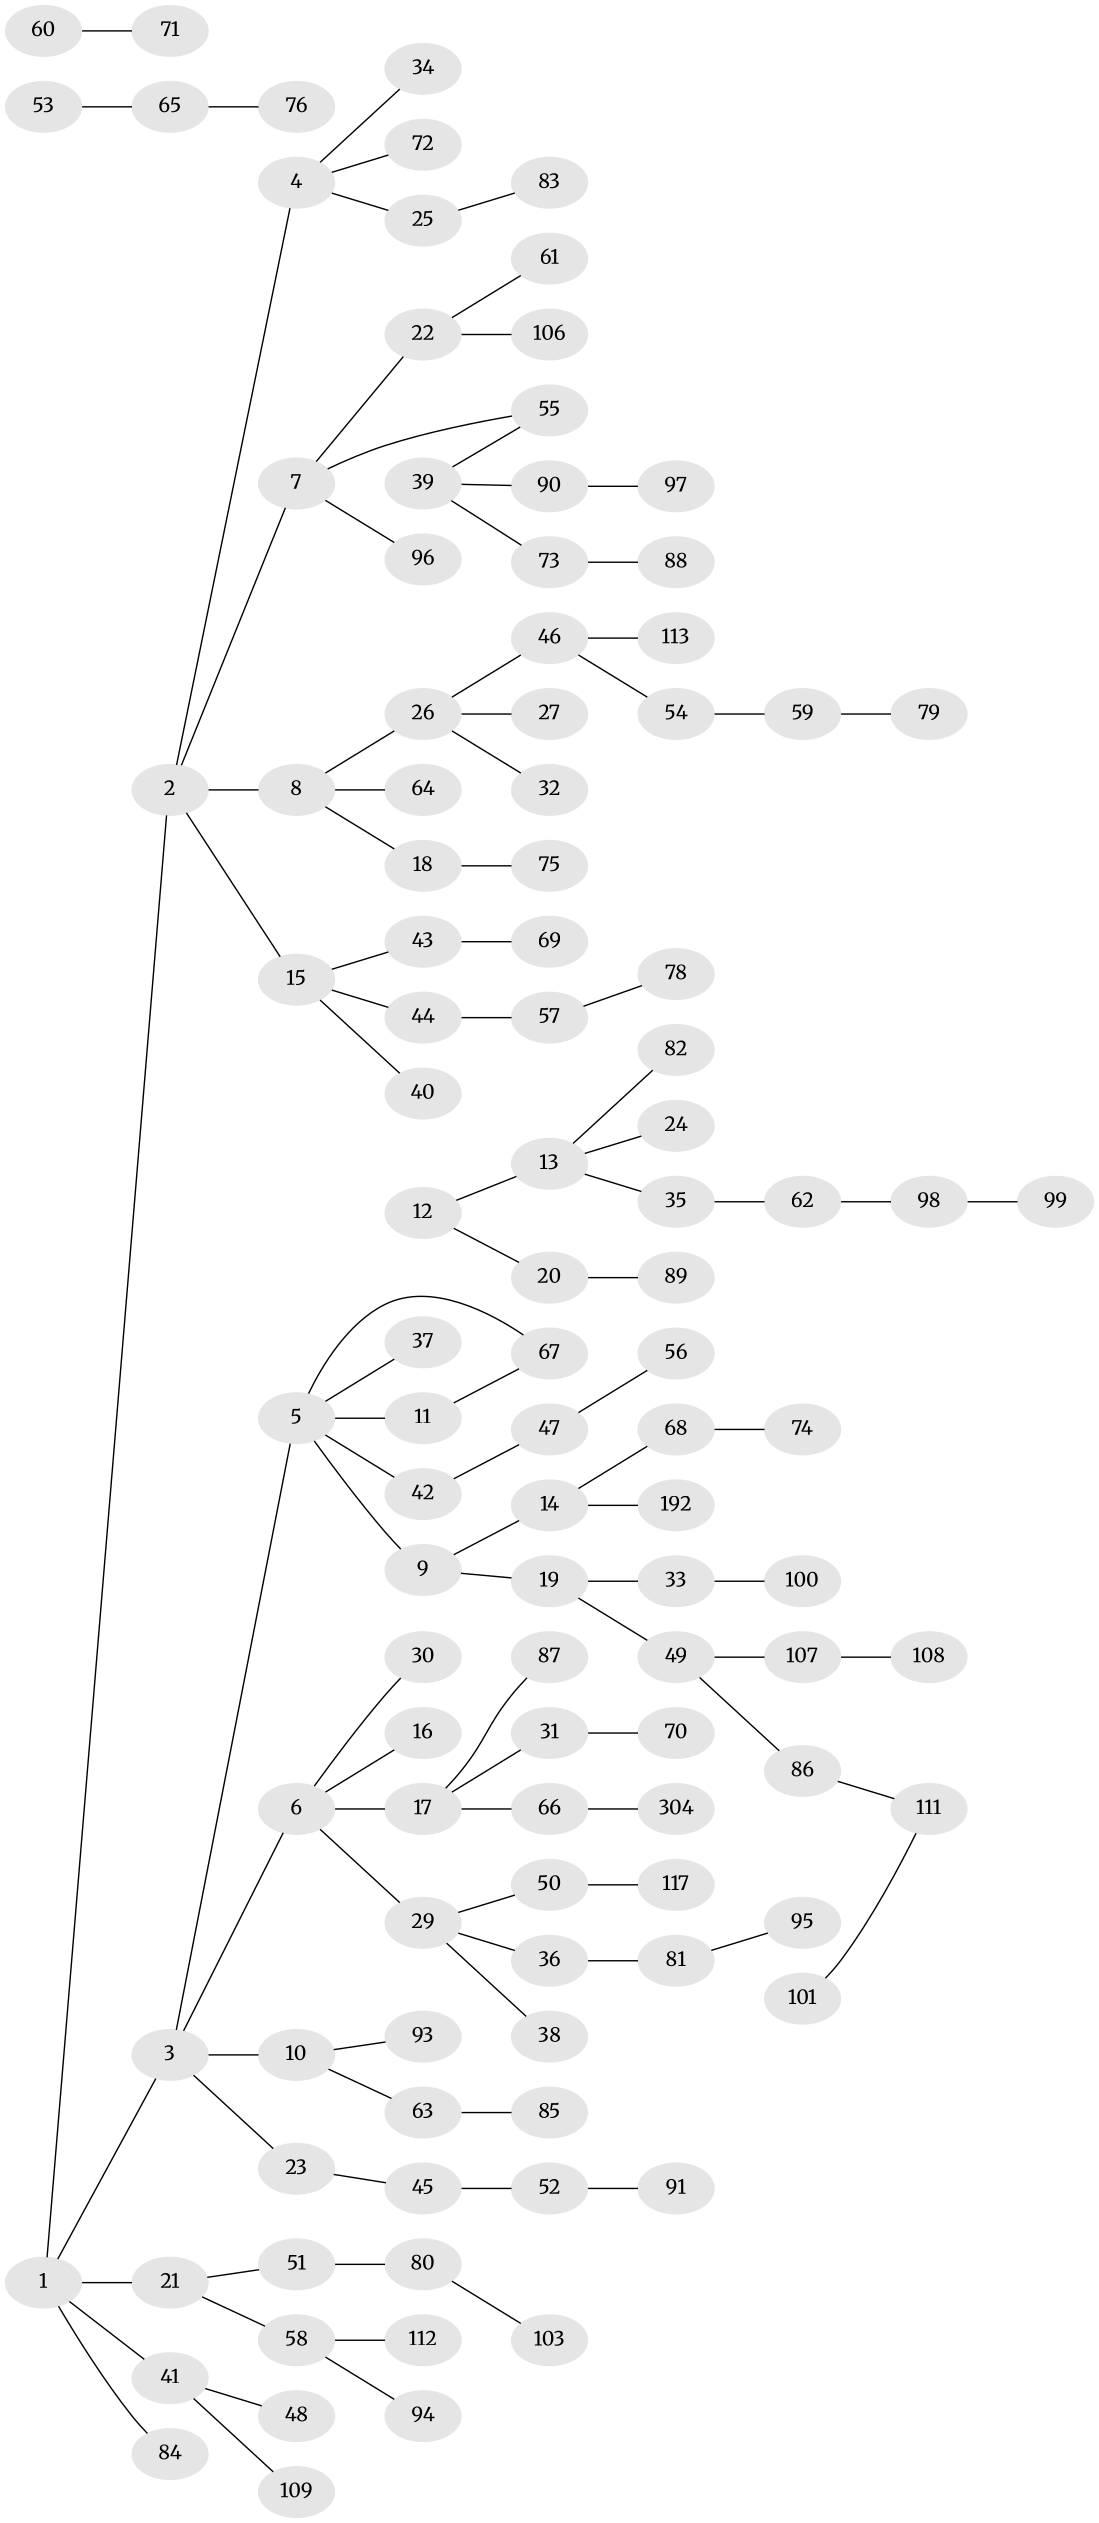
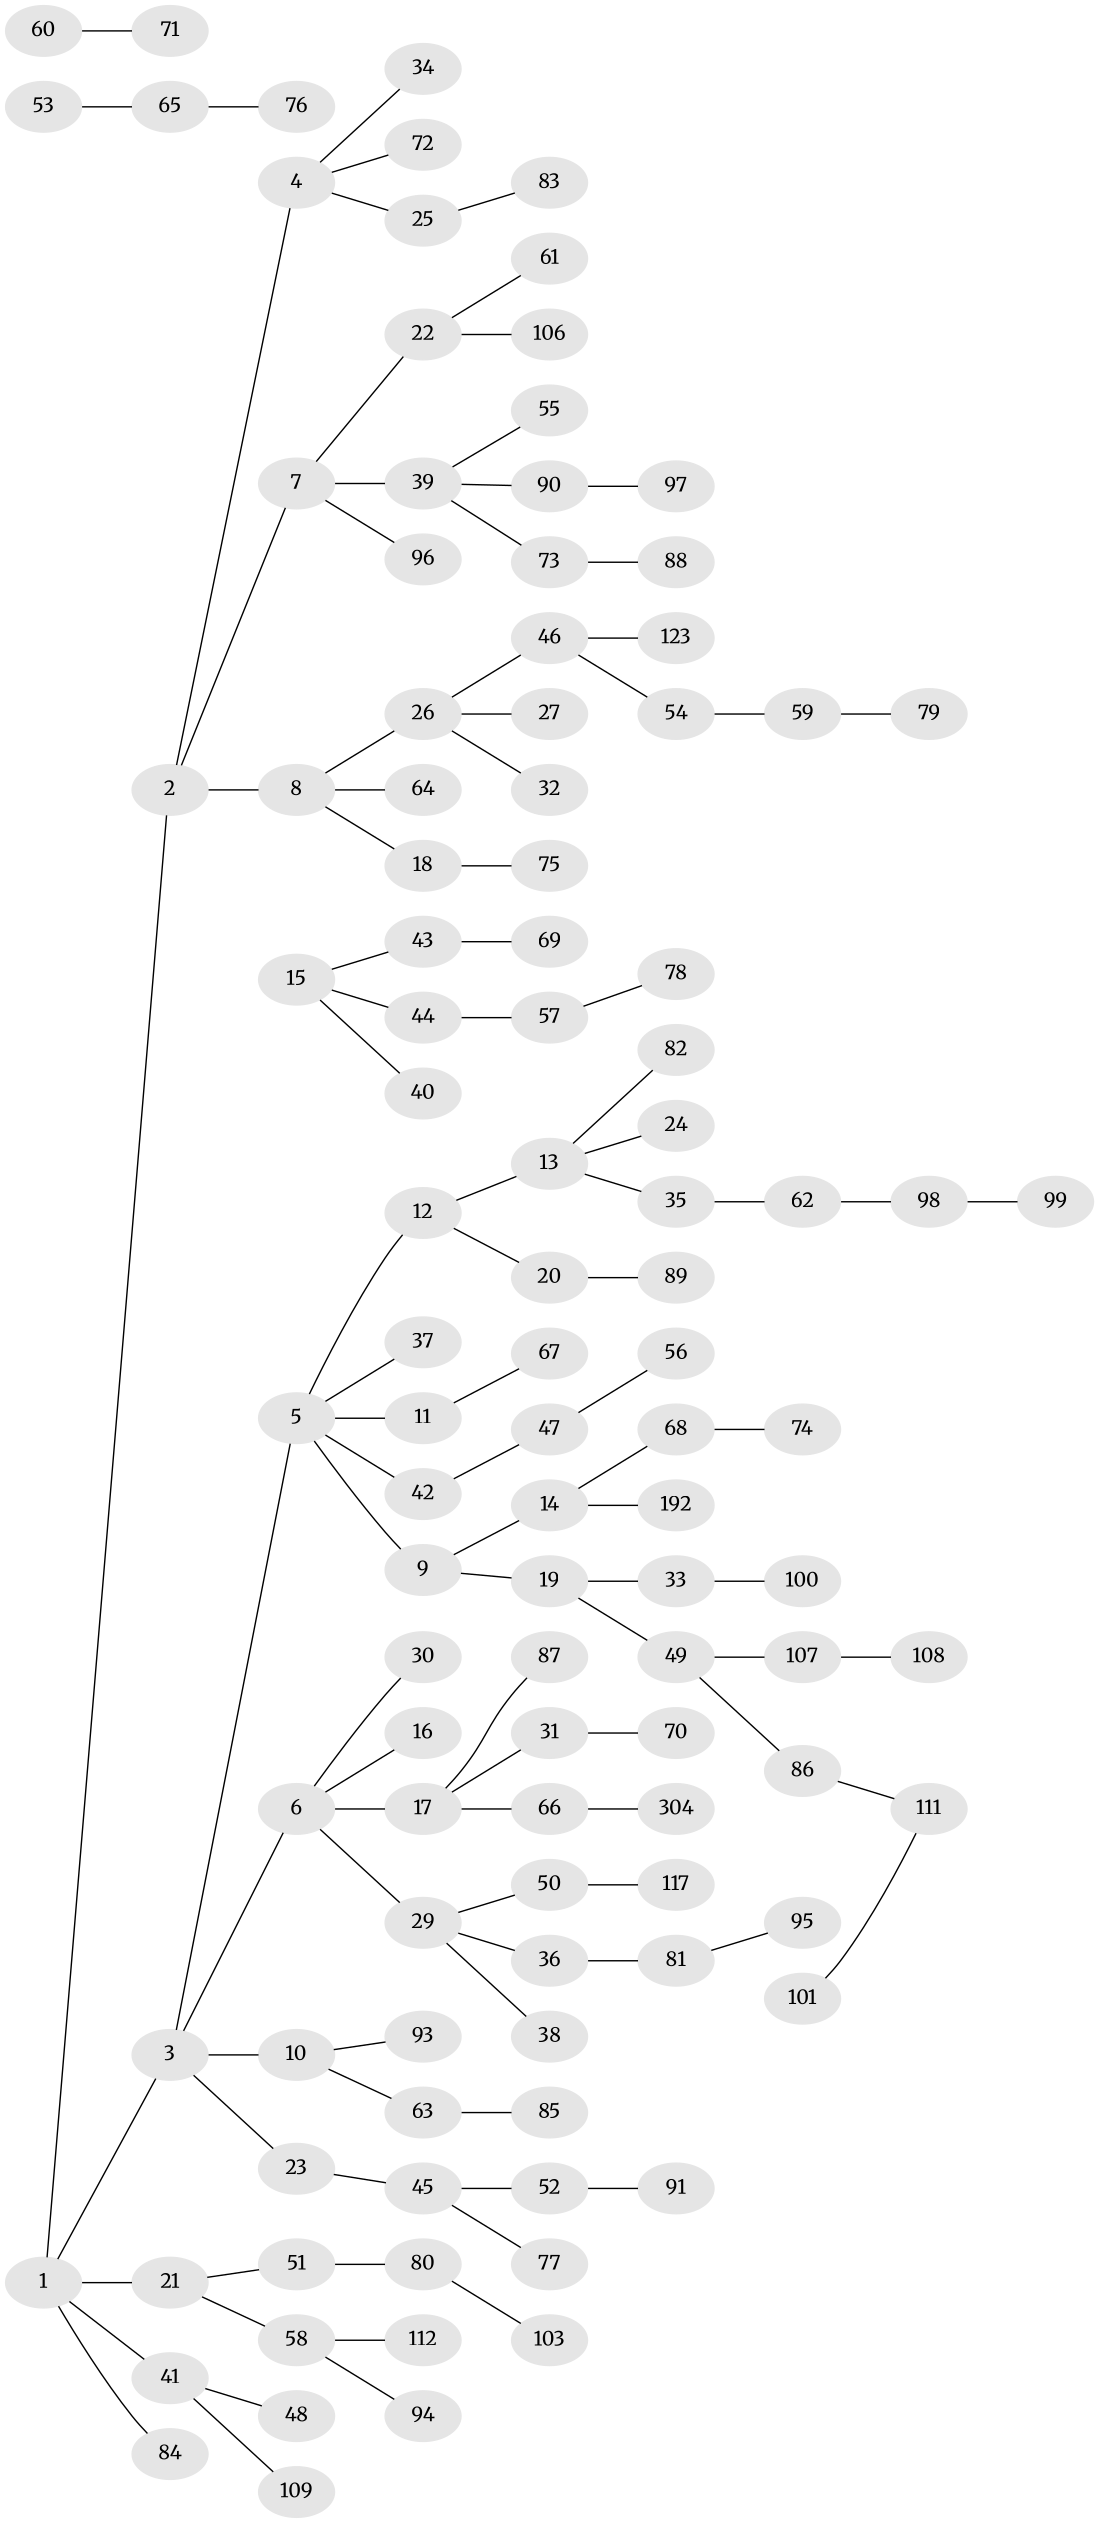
  graph {
    fontname=Merriweather
    rankdir=LR
    node [color=gray90 fontname=Merriweather style=filled]
    edge [fontname=Merriweather]
    1
    2
    3
    21
    41
    84
    4
    7
    8
    15
    5
    6
    10
    23
    51
    58
    48
    109
    25
    34
    72
    22
    39
    96
    18
    26
    64
    40
    43
    44
    9
    11
    12
    37
    42
    16
    17
    29
    30
    63
    93
    45
    83
    14
    19
    67
    13
    20
    47
    31
    66
    87
    36
    38
    50
    61
    106
    55
    73
    90
    75
    27
    32
    46
    68
    n66 [label=192]
    33
    49
    85
    24
    35
    82
    89
    62
    74
    69
    57
    70
    n79 [label=304]
    100
    86
    107
    80
    94
    112
    52
+   77
    54
-   113
+   113 [label=123]
    53
    65
    60
    71
    81
    n95 [label=117]
    98
    95
    88
    97
    56
    78
    91
    59
    111
    108
    103
    76
    79
    99
    101
    1 -- 2
    1 -- 3
    1 -- 21
    1 -- 41
    1 -- 84
    2 -- 4
    2 -- 7
    2 -- 8
-   2 -- 15
    3 -- 5
    3 -- 6
    3 -- 10
    3 -- 23
    21 -- 51
    21 -- 58
    41 -- 48
    41 -- 109
    4 -- 25
    4 -- 34
    4 -- 72
    7 -- 22
-   7 -- 55
+   7 -- 39
    7 -- 96
    8 -- 18
    8 -- 26
    8 -- 64
    15 -- 40
    15 -- 43
    15 -- 44
    5 -- 9
    5 -- 11
-   5 -- 67
+   5 -- 12
    5 -- 37
    5 -- 42
    6 -- 16
    6 -- 17
    6 -- 29
    6 -- 30
    10 -- 63
    10 -- 93
    23 -- 45
    51 -- 80
    58 -- 94
    58 -- 112
    25 -- 83
    22 -- 61
    22 -- 106
    39 -- 55
    39 -- 73
    39 -- 90
    18 -- 75
    26 -- 27
    26 -- 32
    26 -- 46
    43 -- 69
    44 -- 57
    9 -- 14
    9 -- 19
    11 -- 67
    12 -- 13
    12 -- 20
    42 -- 47
    17 -- 31
    17 -- 66
    17 -- 87
    29 -- 36
    29 -- 38
    29 -- 50
    63 -- 85
    45 -- 52
+   45 -- 77
    14 -- 68
    14 -- n66
    19 -- 33
    19 -- 49
    13 -- 24
    13 -- 35
    13 -- 82
    20 -- 89
    47 -- 56
    31 -- 70
    66 -- n79
    36 -- 81
    50 -- n95
    73 -- 88
    90 -- 97
    46 -- 54
    46 -- 113
    68 -- 74
    33 -- 100
    49 -- 86
    49 -- 107
    35 -- 62
    62 -- 98
    57 -- 78
    86 -- 111
    107 -- 108
    80 -- 103
    52 -- 91
    54 -- 59
    53 -- 65
    65 -- 76
    60 -- 71
    81 -- 95
    98 -- 99
    59 -- 79
    101 -- 111
  }
